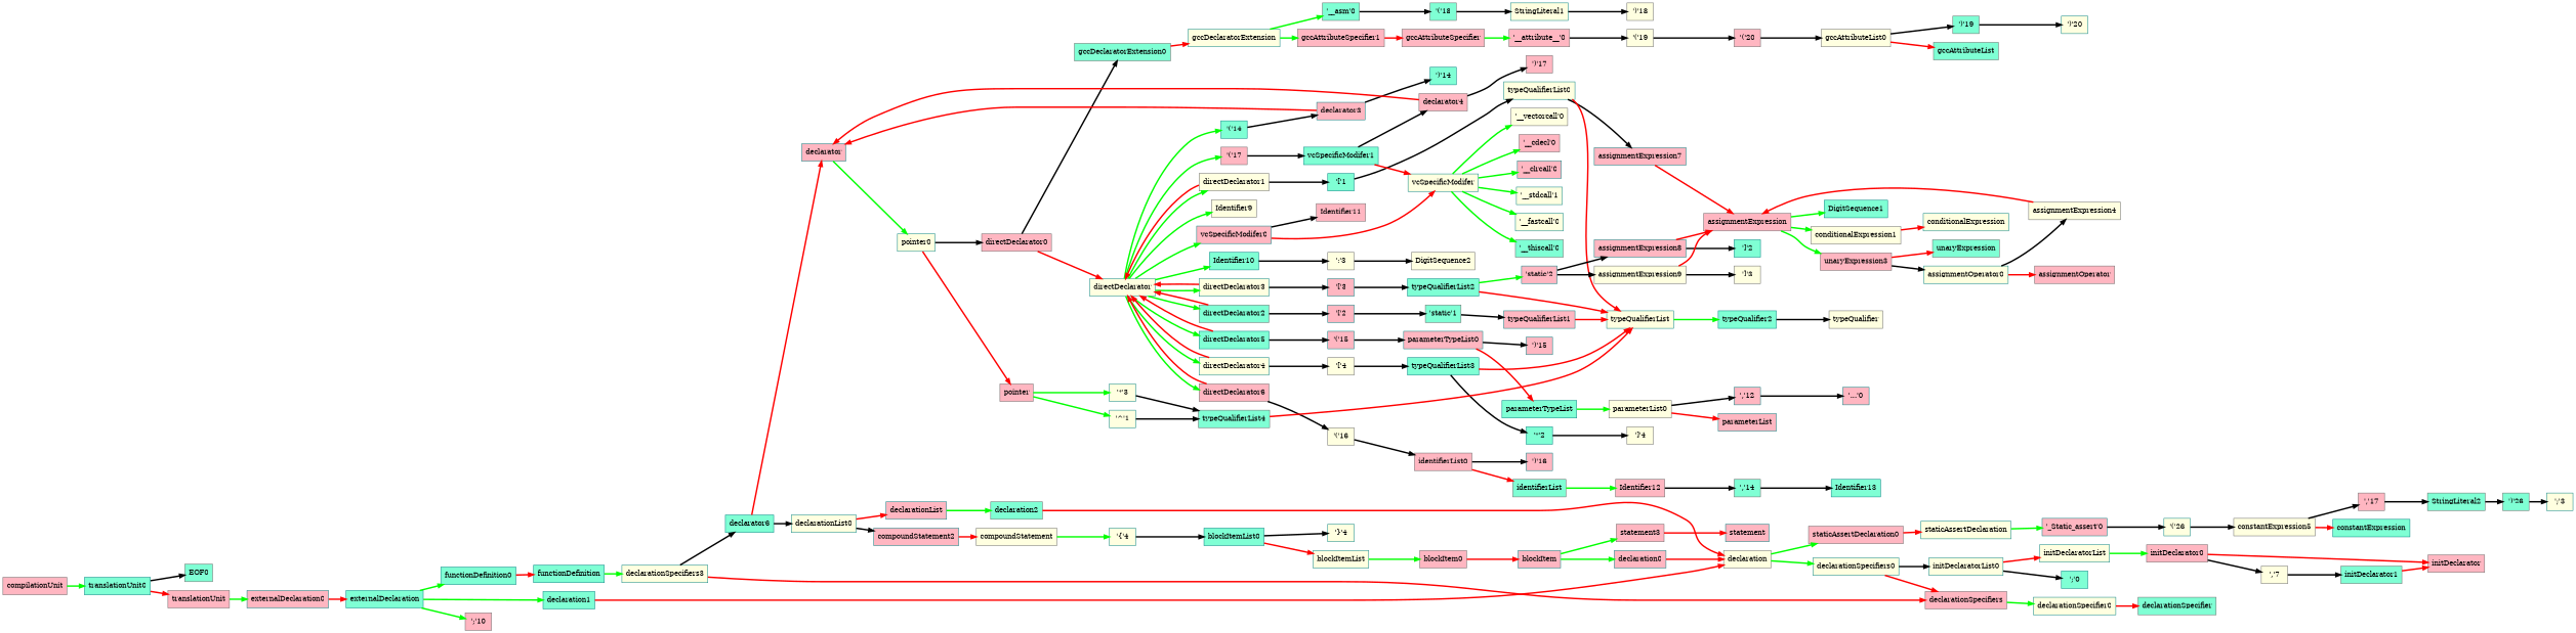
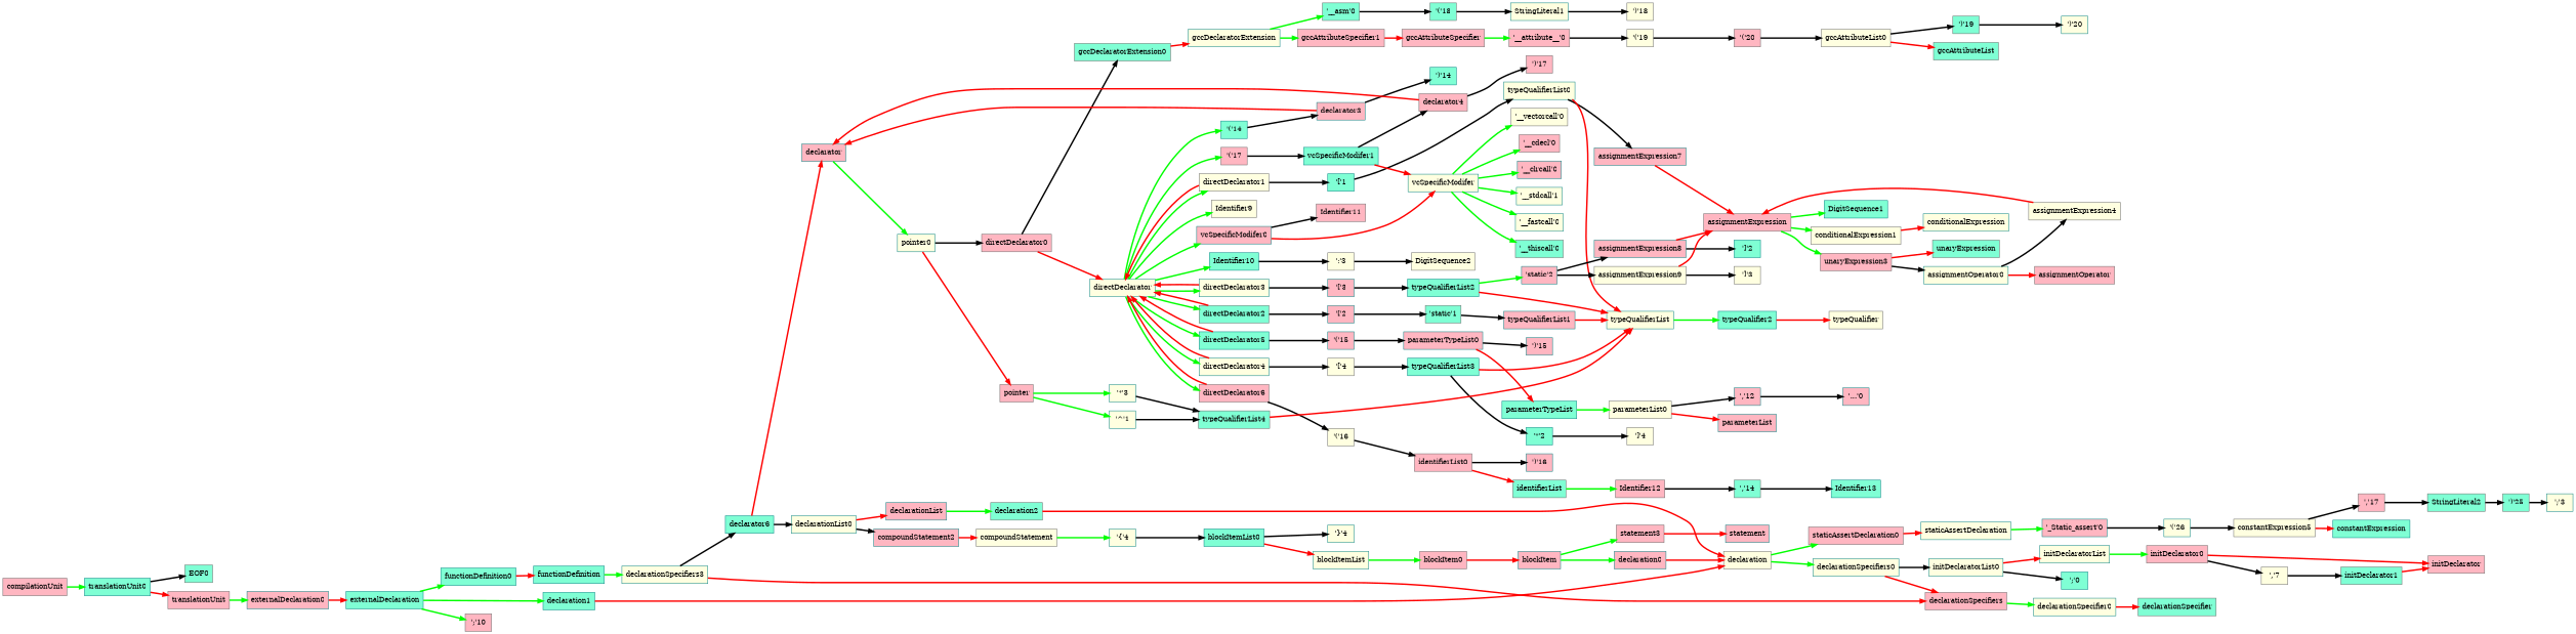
  strict digraph {
    rankdir=LR
    node [color=teal fillcolor=lightpink shape=box style=filled]
    edge [penwidth=3.0]
    compilationUnit [color=gray40]
    translationUnit0 [fillcolor=aquamarine]
    EOF0 [color=gray40 fillcolor=aquamarine]
    translationUnit [color=gray40]
    externalDeclaration0
    externalDeclaration [fillcolor=aquamarine]
    functionDefinition0 [fillcolor=aquamarine]
    declaration1 [fillcolor=aquamarine]
    "';'10" [color=gray40]
    functionDefinition [fillcolor=aquamarine]
    declaration [color=gray40 fillcolor=lightyellow]
    declarationSpecifiers3 [fillcolor=lightyellow]
    declarator6 [fillcolor=aquamarine]
    declarationSpecifiers [color=gray40]
    declarationList0 [fillcolor=lightyellow]
    declarator
    declarationSpecifier0 [fillcolor=lightyellow]
    compoundStatement2
    declarationList
    pointer0 [fillcolor=lightyellow]
    compoundStatement [color=gray40 fillcolor=lightyellow]
    declaration2 [color=gray40 fillcolor=aquamarine]
    "'{'4" [fillcolor=lightyellow]
    blockItemList0 [fillcolor=aquamarine]
    "'}'4" [fillcolor=lightyellow]
    blockItemList [fillcolor=lightyellow]
    blockItem0 [color=gray40]
    blockItem
    statement3 [color=gray40]
    declaration0
    statement
    declarationSpecifiers0 [fillcolor=lightyellow]
    staticAssertDeclaration0 [color=gray40]
    initDeclaratorList0 [fillcolor=lightyellow]
    staticAssertDeclaration [fillcolor=lightyellow]
    "';'0" [fillcolor=aquamarine]
    initDeclaratorList [fillcolor=lightyellow]
    initDeclarator0 [color=gray40]
    "','7" [color=gray40 fillcolor=lightyellow]
    initDeclarator [color=gray40]
    initDeclarator1 [color=gray40 fillcolor=aquamarine]
    declarationSpecifier [color=gray40 fillcolor=aquamarine]
    "'_Static_assert'0"
    "'('26" [fillcolor=lightyellow]
    constantExpression5 [color=gray40 fillcolor=lightyellow]
    "','17" [color=gray40]
    constantExpression [fillcolor=aquamarine]
    StringLiteral2 [color=gray40 fillcolor=aquamarine]
-   "')'26" [color=gray40 fillcolor=aquamarine]
+   "')'26" [color=gray40 fillcolor=aquamarine label="')'25"]
    "';'3" [fillcolor=lightyellow]
    directDeclarator0 [color=gray40]
    pointer [color=gray40]
    gccDeclaratorExtension0 [color=gray40 fillcolor=aquamarine]
    directDeclarator [fillcolor=lightyellow]
    "'*'3" [fillcolor=lightyellow]
    "'^'1" [fillcolor=lightyellow]
    gccDeclaratorExtension [fillcolor=lightyellow]
    Identifier9 [color=gray40 fillcolor=lightyellow]
    "'('14" [fillcolor=aquamarine]
    directDeclarator1 [color=gray40 fillcolor=lightyellow]
    directDeclarator2 [color=gray40 fillcolor=aquamarine]
    directDeclarator3 [fillcolor=lightyellow]
    directDeclarator4 [fillcolor=lightyellow]
    directDeclarator5 [fillcolor=aquamarine]
    directDeclarator6 [color=gray40]
    Identifier10 [fillcolor=aquamarine]
    vcSpecificModifer0
    "'('17" [color=gray40]
    "'__asm'0" [color=gray40 fillcolor=aquamarine]
    gccAttributeSpecifier1 [color=gray40]
    "'('18" [color=gray40 fillcolor=aquamarine]
    gccAttributeSpecifier [color=gray40]
    StringLiteral1 [fillcolor=lightyellow]
    "')'18" [color=gray40 fillcolor=lightyellow]
    "'__attribute__'0" [color=gray40]
    "'('19" [color=gray40 fillcolor=lightyellow]
    "'('20" [color=gray40]
    gccAttributeList0 [color=gray40 fillcolor=lightyellow]
    "')'19" [color=gray40 fillcolor=aquamarine]
    gccAttributeList [color=gray40 fillcolor=aquamarine]
    "')'20" [fillcolor=lightyellow]
    declarator3
    "'['1" [fillcolor=aquamarine]
    "'['2"
    "'['3"
    "'['4" [color=gray40 fillcolor=lightyellow]
    "'('15"
    "'('16" [color=gray40 fillcolor=lightyellow]
    "':'3" [color=gray40 fillcolor=lightyellow]
    Identifier11 [color=gray40]
    vcSpecificModifer [fillcolor=lightyellow]
    vcSpecificModifer1 [fillcolor=aquamarine]
    "')'14" [fillcolor=aquamarine]
    typeQualifierList0 [fillcolor=lightyellow]
    assignmentExpression7
    typeQualifierList [fillcolor=lightyellow]
    assignmentExpression [color=gray40]
    typeQualifier2 [fillcolor=aquamarine]
    conditionalExpression1 [color=gray40 fillcolor=lightyellow]
    unaryExpression3 [color=gray40]
    DigitSequence1 [fillcolor=aquamarine]
    conditionalExpression [fillcolor=lightyellow]
    assignmentOperator0 [fillcolor=lightyellow]
    unaryExpression [color=gray40 fillcolor=aquamarine]
    assignmentExpression4 [color=gray40 fillcolor=lightyellow]
    assignmentOperator [color=gray40]
    typeQualifier [color=gray40 fillcolor=lightyellow]
    "'static'1" [color=gray40 fillcolor=aquamarine]
    typeQualifierList1
    assignmentExpression8
    "']'2" [fillcolor=aquamarine]
    typeQualifierList2 [fillcolor=aquamarine]
    "'static'2"
    assignmentExpression9 [color=gray40 fillcolor=lightyellow]
    "']'3" [color=gray40 fillcolor=lightyellow]
    typeQualifierList3 [fillcolor=aquamarine]
    "'*'2" [fillcolor=aquamarine]
    "']'4" [color=gray40 fillcolor=lightyellow]
    parameterTypeList0
    "')'15"
    parameterTypeList [fillcolor=aquamarine]
    parameterList0 [color=gray40 fillcolor=lightyellow]
    "','12"
    parameterList
    "'...'0"
    identifierList0 [color=gray40]
    "')'16"
    identifierList [color=gray40 fillcolor=aquamarine]
    Identifier12 [color=gray40]
    "','14" [color=gray40 fillcolor=aquamarine]
    Identifier13 [fillcolor=aquamarine]
    DigitSequence2 [color=gray40 fillcolor=lightyellow]
    "'__cdecl'0" [color=gray40]
    "'__clrcall'0"
    "'__stdcall'1" [fillcolor=lightyellow]
    "'__fastcall'0" [fillcolor=lightyellow]
    "'__thiscall'0" [color=gray40 fillcolor=aquamarine]
    "'__vectorcall'0" [color=gray40 fillcolor=lightyellow]
    declarator4 [color=gray40]
    "')'17" [color=gray40]
    typeQualifierList4 [color=gray40 fillcolor=aquamarine]
    compilationUnit -> translationUnit0 [color=green]
    translationUnit0 -> EOF0
    translationUnit0 -> translationUnit [color=red]
    translationUnit -> externalDeclaration0 [color=green]
    externalDeclaration0 -> externalDeclaration [color=red]
    externalDeclaration -> functionDefinition0 [color=green]
    externalDeclaration -> declaration1 [color=green]
    externalDeclaration -> "';'10" [color=green]
    functionDefinition0 -> functionDefinition [color=red]
    declaration1 -> declaration [color=red]
    functionDefinition -> declarationSpecifiers3 [color=green]
    declaration -> declarationSpecifiers0 [color=green]
    declaration -> staticAssertDeclaration0 [color=green]
    declarationSpecifiers3 -> declarator6
    declarationSpecifiers3 -> declarationSpecifiers [color=red]
    declarator6 -> declarationList0
    declarator6 -> declarator [color=red]
    declarationSpecifiers -> declarationSpecifier0 [color=green]
    declarationList0 -> compoundStatement2
    declarationList0 -> declarationList [color=red]
    declarator -> pointer0 [color=green]
    declarationSpecifier0 -> declarationSpecifier [color=red]
    compoundStatement2 -> compoundStatement [color=red]
    declarationList -> declaration2 [color=green]
    pointer0 -> directDeclarator0
    pointer0 -> pointer [color=red]
    compoundStatement -> "'{'4" [color=green]
    declaration2 -> declaration [color=red]
    "'{'4" -> blockItemList0
    blockItemList0 -> "'}'4"
    blockItemList0 -> blockItemList [color=red]
    blockItemList -> blockItem0 [color=green]
    blockItem0 -> blockItem [color=red]
    blockItem -> statement3 [color=green]
    blockItem -> declaration0 [color=green]
    statement3 -> statement [color=red]
    declaration0 -> declaration [color=red]
    declarationSpecifiers0 -> declarationSpecifiers [color=red]
    declarationSpecifiers0 -> initDeclaratorList0
    staticAssertDeclaration0 -> staticAssertDeclaration [color=red]
    initDeclaratorList0 -> "';'0"
    initDeclaratorList0 -> initDeclaratorList [color=red]
    staticAssertDeclaration -> "'_Static_assert'0" [color=green]
    initDeclaratorList -> initDeclarator0 [color=green]
    initDeclarator0 -> "','7"
    initDeclarator0 -> initDeclarator [color=red]
    "','7" -> initDeclarator1
    initDeclarator1 -> initDeclarator [color=red]
    "'_Static_assert'0" -> "'('26"
    "'('26" -> constantExpression5
    constantExpression5 -> "','17"
    constantExpression5 -> constantExpression [color=red]
    "','17" -> StringLiteral2
    StringLiteral2 -> "')'26"
    "')'26" -> "';'3"
    directDeclarator0 -> gccDeclaratorExtension0
    directDeclarator0 -> directDeclarator [color=red]
    pointer -> "'*'3" [color=green]
    pointer -> "'^'1" [color=green]
    gccDeclaratorExtension0 -> gccDeclaratorExtension [color=red]
    directDeclarator -> Identifier9 [color=green]
    directDeclarator -> "'('14" [color=green]
    directDeclarator -> directDeclarator1 [color=green]
    directDeclarator -> directDeclarator2 [color=green]
    directDeclarator -> directDeclarator3 [color=green]
    directDeclarator -> directDeclarator4 [color=green]
    directDeclarator -> directDeclarator5 [color=green]
    directDeclarator -> directDeclarator6 [color=green]
    directDeclarator -> Identifier10 [color=green]
    directDeclarator -> vcSpecificModifer0 [color=green]
    directDeclarator -> "'('17" [color=green]
    "'*'3" -> typeQualifierList4
    "'^'1" -> typeQualifierList4
    gccDeclaratorExtension -> "'__asm'0" [color=green]
    gccDeclaratorExtension -> gccAttributeSpecifier1 [color=green]
    "'('14" -> declarator3
    directDeclarator1 -> directDeclarator [color=red]
    directDeclarator1 -> "'['1"
    directDeclarator2 -> directDeclarator [color=red]
    directDeclarator2 -> "'['2"
    directDeclarator3 -> directDeclarator [color=red]
    directDeclarator3 -> "'['3"
    directDeclarator4 -> directDeclarator [color=red]
    directDeclarator4 -> "'['4"
    directDeclarator5 -> directDeclarator [color=red]
    directDeclarator5 -> "'('15"
    directDeclarator6 -> directDeclarator [color=red]
    directDeclarator6 -> "'('16"
    Identifier10 -> "':'3"
    vcSpecificModifer0 -> Identifier11
    vcSpecificModifer0 -> vcSpecificModifer [color=red]
    "'('17" -> vcSpecificModifer1
    "'__asm'0" -> "'('18"
    gccAttributeSpecifier1 -> gccAttributeSpecifier [color=red]
    "'('18" -> StringLiteral1
    gccAttributeSpecifier -> "'__attribute__'0" [color=green]
    StringLiteral1 -> "')'18"
    "'__attribute__'0" -> "'('19"
    "'('19" -> "'('20"
    "'('20" -> gccAttributeList0
    gccAttributeList0 -> "')'19"
    gccAttributeList0 -> gccAttributeList [color=red]
    "')'19" -> "')'20"
    declarator3 -> declarator [color=red]
    declarator3 -> "')'14"
    "'['1" -> typeQualifierList0
    "'['2" -> "'static'1"
    "'['3" -> typeQualifierList2
    "'['4" -> typeQualifierList3
    "'('15" -> parameterTypeList0
    "'('16" -> identifierList0
    "':'3" -> DigitSequence2
    vcSpecificModifer -> "'__cdecl'0" [color=green]
    vcSpecificModifer -> "'__clrcall'0" [color=green]
    vcSpecificModifer -> "'__stdcall'1" [color=green]
    vcSpecificModifer -> "'__fastcall'0" [color=green]
    vcSpecificModifer -> "'__thiscall'0" [color=green]
    vcSpecificModifer -> "'__vectorcall'0" [color=green]
    vcSpecificModifer1 -> vcSpecificModifer [color=red]
    vcSpecificModifer1 -> declarator4
    typeQualifierList0 -> assignmentExpression7
    typeQualifierList0 -> typeQualifierList [color=red]
    assignmentExpression7 -> assignmentExpression [color=red]
    typeQualifierList -> typeQualifier2 [color=green]
    assignmentExpression -> conditionalExpression1 [color=green]
    assignmentExpression -> unaryExpression3 [color=green]
    assignmentExpression -> DigitSequence1 [color=green]
-   typeQualifier2 -> typeQualifier [color=black]
+   typeQualifier2 -> typeQualifier [color=red]
    conditionalExpression1 -> conditionalExpression [color=red]
    unaryExpression3 -> assignmentOperator0
    unaryExpression3 -> unaryExpression [color=red]
    assignmentOperator0 -> assignmentExpression4
    assignmentOperator0 -> assignmentOperator [color=red]
    assignmentExpression4 -> assignmentExpression [color=red]
    "'static'1" -> typeQualifierList1
    typeQualifierList1 -> typeQualifierList [color=red]
    assignmentExpression8 -> assignmentExpression [color=red]
    assignmentExpression8 -> "']'2"
    typeQualifierList2 -> typeQualifierList [color=red]
    typeQualifierList2 -> "'static'2" [color=green]
    "'static'2" -> assignmentExpression8
    "'static'2" -> assignmentExpression9
    assignmentExpression9 -> assignmentExpression [color=red]
    assignmentExpression9 -> "']'3"
    typeQualifierList3 -> typeQualifierList [color=red]
    typeQualifierList3 -> "'*'2"
    "'*'2" -> "']'4"
    parameterTypeList0 -> "')'15"
    parameterTypeList0 -> parameterTypeList [color=red]
    parameterTypeList -> parameterList0 [color=green]
    parameterList0 -> "','12"
    parameterList0 -> parameterList [color=red]
    "','12" -> "'...'0"
    identifierList0 -> "')'16"
    identifierList0 -> identifierList [color=red]
    identifierList -> Identifier12 [color=green]
    Identifier12 -> "','14"
    "','14" -> Identifier13
    declarator4 -> declarator [color=red]
    declarator4 -> "')'17"
    typeQualifierList4 -> typeQualifierList [color=red]
  }
